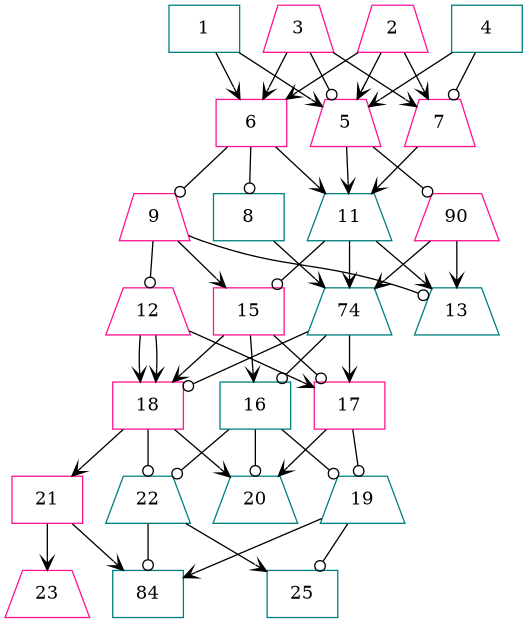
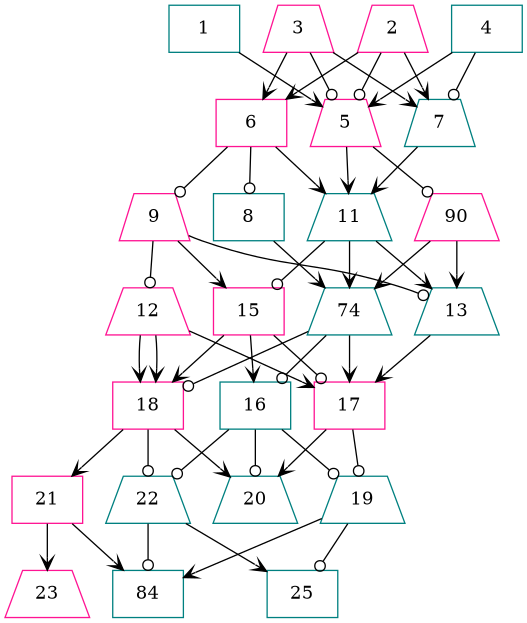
  digraph {
    node [alpha=0.01 color=teal shape=trapezium]
    edge [arrowhead=vee]
    1 [expect_size=20089856 shape=box]
    5 [alpha=0.13 color=deeppink expect_size=14374912]
    6 [alpha=0.17 color=deeppink expect_size=17921024 shape=box]
    n4 [color=deeppink expect_size=17525760 label=90]
    11 [alpha=0.11 expect_size=45182976]
    8 [alpha=0.10 expect_size=36386816 shape=box]
    9 [color=deeppink expect_size=27321344]
    n8 [alpha=0.16 expect_size=14739456 label=74]
    13 [alpha=0.06 expect_size=17507328]
    15 [alpha=0.04 color=deeppink expect_size=16995328 shape=box]
    12 [alpha=0.20 color=deeppink expect_size=46682112]
    2 [alpha=0.08 color=deeppink expect_size=9390080]
-   7 [alpha=0.07 color=deeppink expect_size=28541952]
+   7 [alpha=0.07 expect_size=28541952]
    3 [alpha=0.19 color=deeppink expect_size=7786496]
    4 [expect_size=36368384 shape=box]
    17 [alpha=0.12 color=deeppink expect_size=41088000 shape=box]
    18 [alpha=0.14 color=deeppink expect_size=9815040 shape=box]
    16 [alpha=0.14 expect_size=47742976 shape=box]
    19 [alpha=0.16 expect_size=32745472]
    20 [alpha=0.19 expect_size=34280448]
    22 [alpha=0.20 expect_size=13385728]
    21 [alpha=0.08 color=deeppink expect_size=35582976 shape=box]
    n23 [alpha=0.17 expect_size=27541504 label=84 shape=box]
    25 [alpha=0.07 expect_size=18131968 shape=box]
    23 [alpha=0.12 color=deeppink expect_size=13231104]
    1 -> 5
-   1 -> 6
    5 -> n4 [arrowhead=odot]
    5 -> 11
    6 -> 11
    6 -> 8 [arrowhead=odot]
    6 -> 9 [arrowhead=odot]
    n4 -> n8
    n4 -> 13
    11 -> n8
    11 -> 13
    11 -> 15 [arrowhead=odot]
    8 -> n8
    9 -> 13 [arrowhead=odot]
    9 -> 15
    9 -> 12 [arrowhead=odot]
    n8 -> 17
    n8 -> 18 [arrowhead=odot]
    n8 -> 16 [arrowhead=odot]
+   13 -> 17
    15 -> 17 [arrowhead=odot]
    15 -> 18
    15 -> 16
    12 -> 17
    12 -> 18
    12 -> 18
-   2 -> 5
+   2 -> 5 [arrowhead=odot]
    2 -> 6
    2 -> 7
    7 -> 11
    3 -> 5 [arrowhead=odot]
    3 -> 6
    3 -> 7
    4 -> 5
    4 -> 7 [arrowhead=odot]
    17 -> 19 [arrowhead=odot]
    17 -> 20
    18 -> 20
    18 -> 22 [arrowhead=odot]
    18 -> 21
    16 -> 19 [arrowhead=odot]
    16 -> 20 [arrowhead=odot]
    16 -> 22 [arrowhead=odot]
    19 -> n23
    19 -> 25 [arrowhead=odot]
    22 -> n23 [arrowhead=odot]
    22 -> 25
    21 -> n23
    21 -> 23
  }
